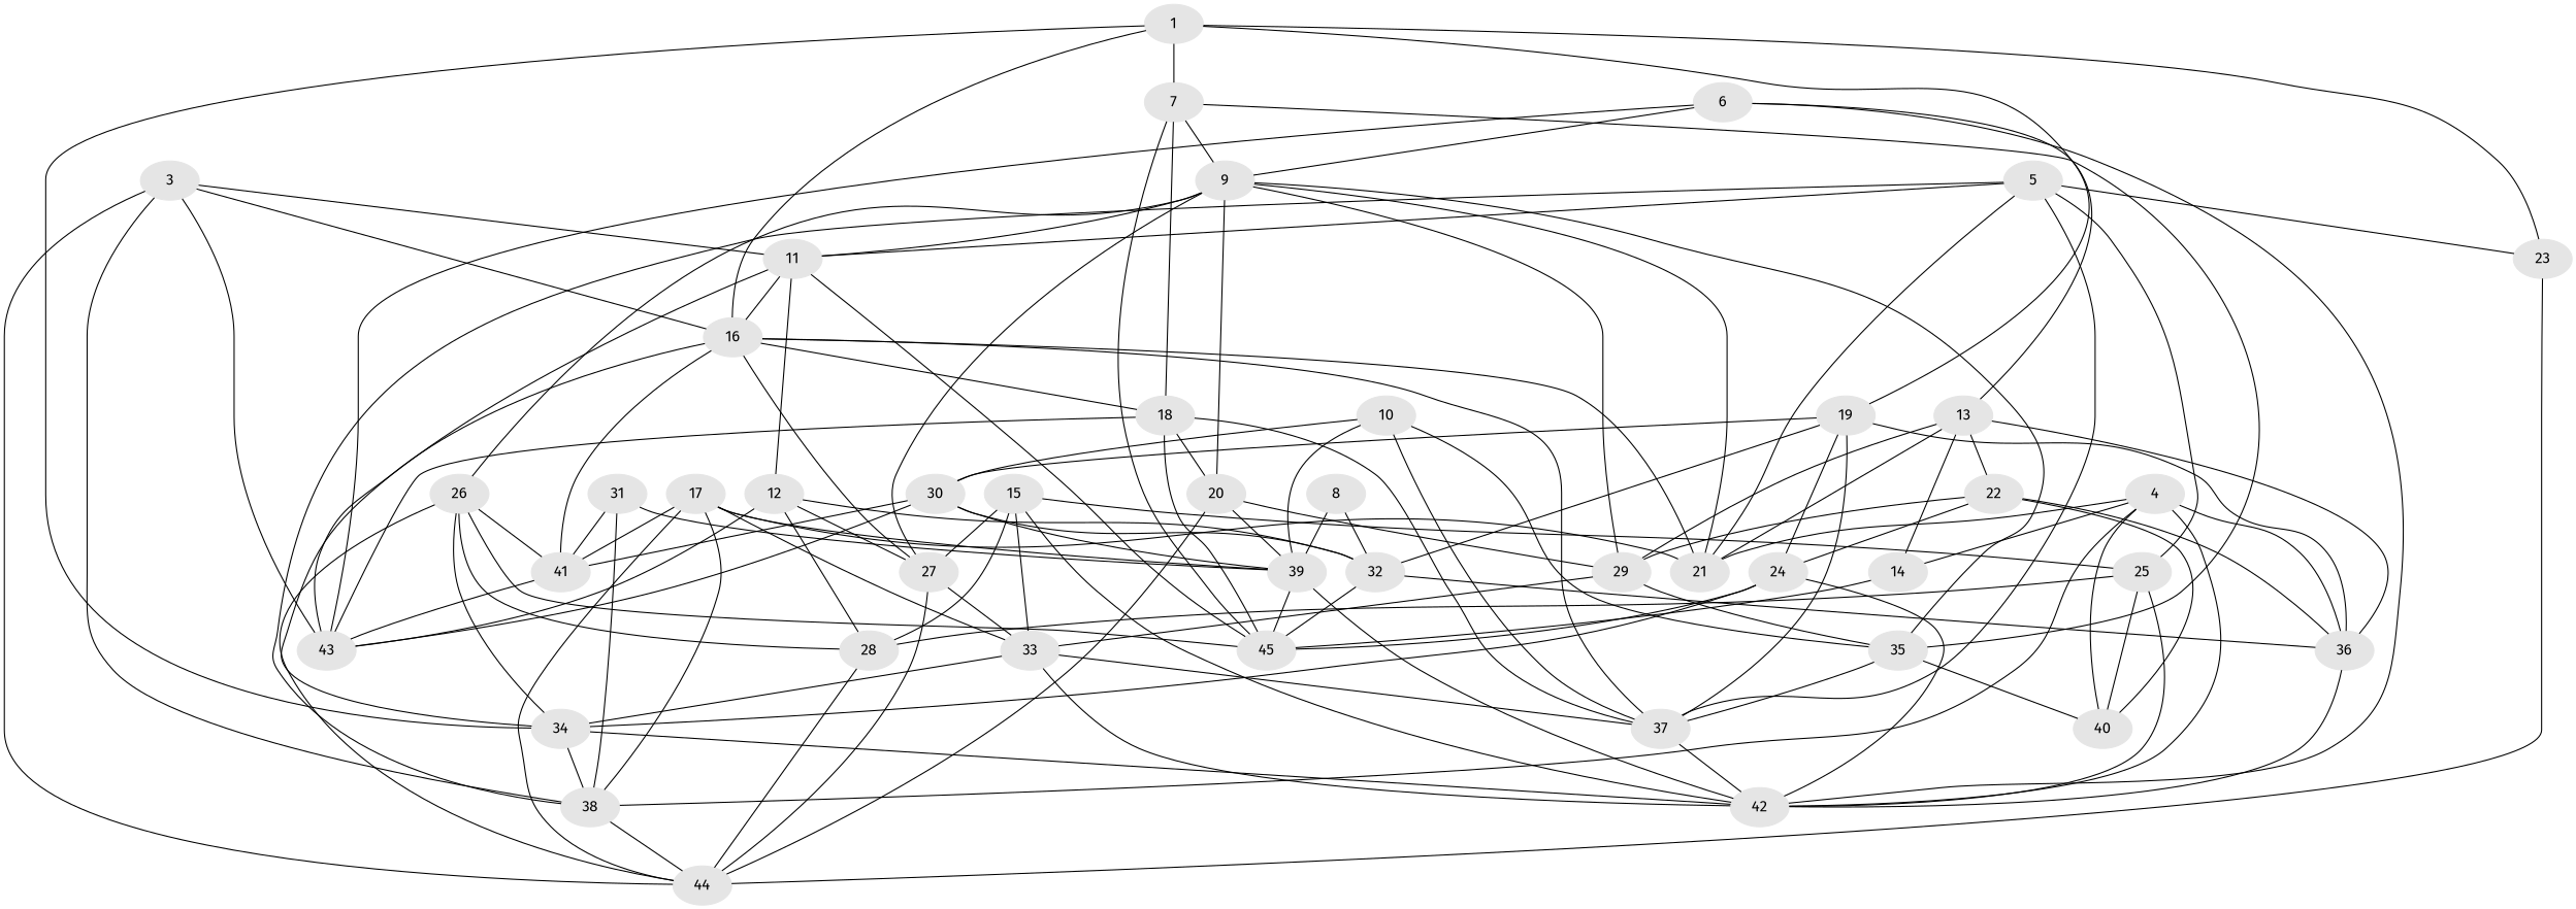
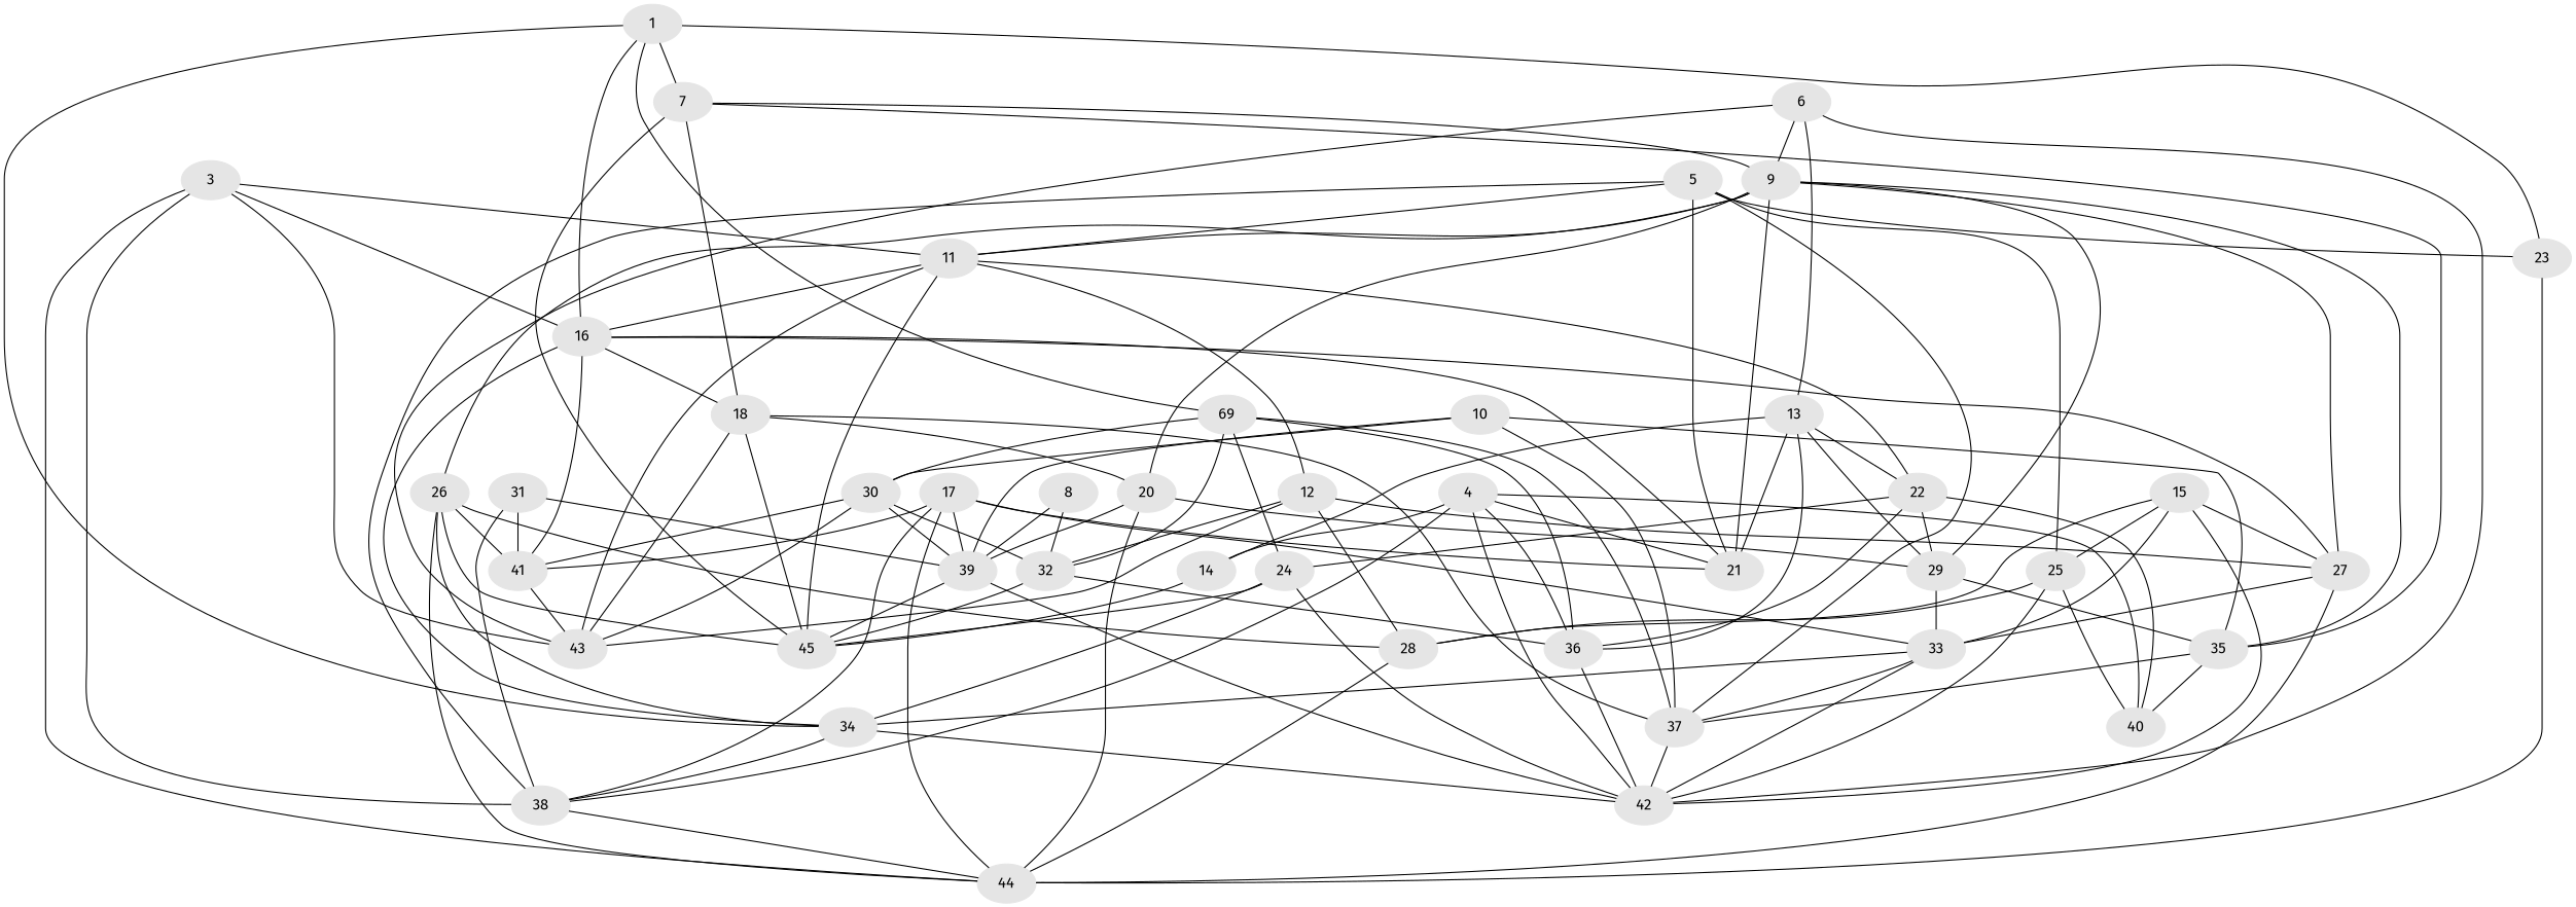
  graph {
    fontname="Fira Sans"
    node [color=gray90 fontname="Fira Sans" style=filled]
    edge [fontname="Fira Sans" weight=1.0]
    1
    7
    16
-   19
+   19 [label=69]
    23
    34
    9
    18
    35
    45
    21
    37
    27
    41
    36
    32
    30
    24
    44
    38
    42
    8
    39
    14
    31
    3
    11
    43
    12
    22
    4
    40
    5
    25
    28
    6
    13
    20
    26
    29
    33
    10
    15
    17
    1 -- 7 [weight=2.0]
    1 -- 16
    1 -- 19
    1 -- 23
    1 -- 34
    7 -- 9
    7 -- 18
    7 -- 35
    7 -- 45
    16 -- 34
    16 -- 18
    16 -- 21
-   16 -- 37
    16 -- 27
    16 -- 41 [weight=2.0]
    19 -- 37
    19 -- 36
    19 -- 32
    19 -- 30
    19 -- 24
    23 -- 44
    34 -- 38
    34 -- 42
    9 -- 35
    9 -- 21
    9 -- 27
    9 -- 11
    9 -- 20 [weight=2.0]
    9 -- 26
    9 -- 29
    18 -- 45
    18 -- 37
    18 -- 43
    18 -- 20
    35 -- 37
    35 -- 40
    37 -- 42
    27 -- 44
    27 -- 33
    41 -- 43
    36 -- 42
    32 -- 45
    32 -- 36
    30 -- 41
    30 -- 32
    30 -- 39
    30 -- 43
    24 -- 34
    24 -- 45
    24 -- 42
    38 -- 44
    8 -- 32
    8 -- 39
    39 -- 45
    39 -- 42
    14 -- 45
    31 -- 41 [weight=2.0]
    31 -- 38
    31 -- 39
    3 -- 16
    3 -- 44
    3 -- 38 [weight=2.0]
    3 -- 11
    3 -- 43
    11 -- 16
    11 -- 45
    11 -- 43
    11 -- 12
+   11 -- 22
    12 -- 27
    12 -- 32
    12 -- 43
    12 -- 28 [weight=2.0]
    22 -- 36
    22 -- 24 [weight=2.0]
    22 -- 40
    22 -- 29
    4 -- 21
    4 -- 36 [weight=2.0]
    4 -- 38
    4 -- 42
    4 -- 14 [weight=2.0]
    4 -- 40
    5 -- 23
    5 -- 21
    5 -- 37
    5 -- 38
    5 -- 11
    5 -- 25
    25 -- 42
    25 -- 40
    25 -- 28 [weight=2.0]
    28 -- 44
    6 -- 9
    6 -- 42
    6 -- 43
    6 -- 13
    13 -- 21 [weight=3.0]
    13 -- 36 [weight=2.0]
    13 -- 14
    13 -- 22 [weight=2.0]
    13 -- 29
    20 -- 44
    20 -- 39
    20 -- 29
    26 -- 34
    26 -- 45
    26 -- 41
    26 -- 44
    26 -- 28
    29 -- 35
    29 -- 33
    33 -- 34
    33 -- 37
    33 -- 42
    10 -- 35
    10 -- 37
    10 -- 30
    10 -- 39
    15 -- 27
    15 -- 42
    15 -- 25
    15 -- 28
    15 -- 33 [weight=2.0]
    17 -- 21
    17 -- 41
    17 -- 44
    17 -- 38
    17 -- 39
    17 -- 33
  }
